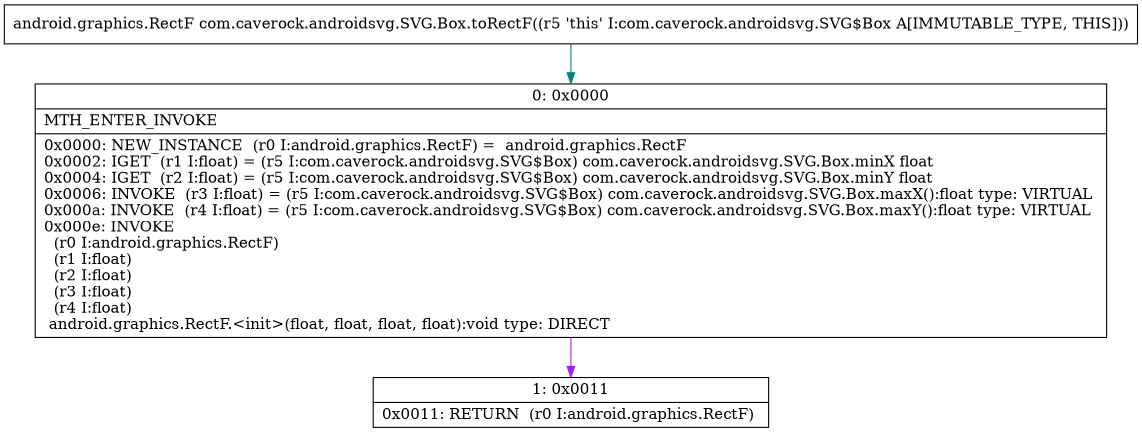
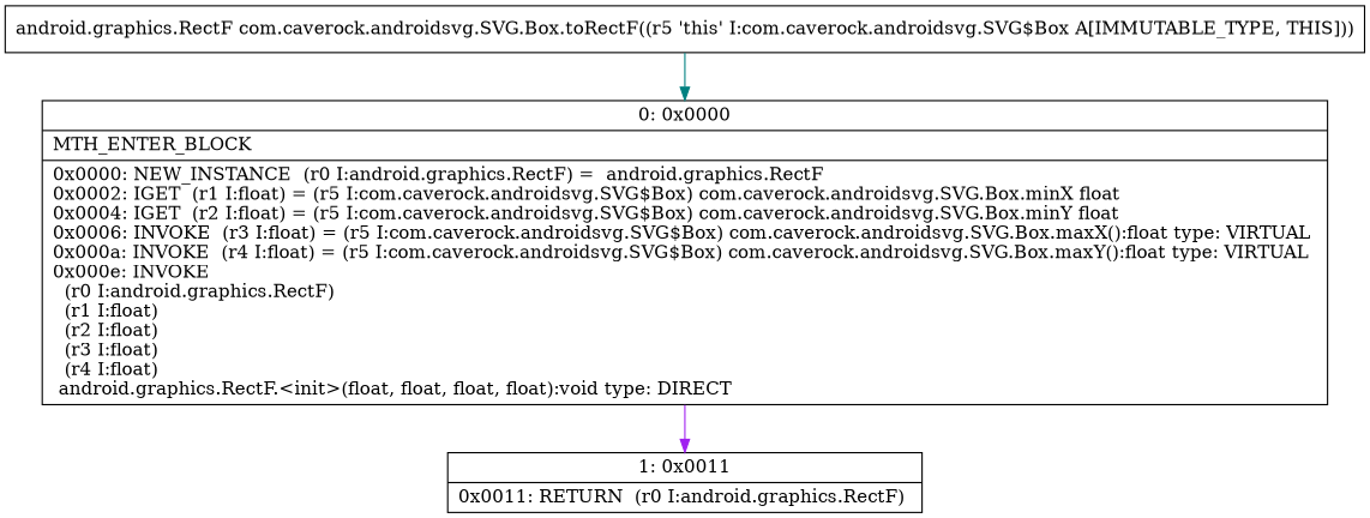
  digraph {
    node [shape=record]
-   n1 [label="{0\:\ 0x0000|MTH_ENTER_INVOKE\l|0x0000: NEW_INSTANCE  (r0 I:android.graphics.RectF) =  android.graphics.RectF \l0x0002: IGET  (r1 I:float) = (r5 I:com.caverock.androidsvg.SVG$Box) com.caverock.androidsvg.SVG.Box.minX float \l0x0004: IGET  (r2 I:float) = (r5 I:com.caverock.androidsvg.SVG$Box) com.caverock.androidsvg.SVG.Box.minY float \l0x0006: INVOKE  (r3 I:float) = (r5 I:com.caverock.androidsvg.SVG$Box) com.caverock.androidsvg.SVG.Box.maxX():float type: VIRTUAL \l0x000a: INVOKE  (r4 I:float) = (r5 I:com.caverock.androidsvg.SVG$Box) com.caverock.androidsvg.SVG.Box.maxY():float type: VIRTUAL \l0x000e: INVOKE  \l  (r0 I:android.graphics.RectF)\l  (r1 I:float)\l  (r2 I:float)\l  (r3 I:float)\l  (r4 I:float)\l android.graphics.RectF.\<init\>(float, float, float, float):void type: DIRECT \l}"]
+   n1 [label="{0\:\ 0x0000|MTH_ENTER_BLOCK\l|0x0000: NEW_INSTANCE  (r0 I:android.graphics.RectF) =  android.graphics.RectF \l0x0002: IGET  (r1 I:float) = (r5 I:com.caverock.androidsvg.SVG$Box) com.caverock.androidsvg.SVG.Box.minX float \l0x0004: IGET  (r2 I:float) = (r5 I:com.caverock.androidsvg.SVG$Box) com.caverock.androidsvg.SVG.Box.minY float \l0x0006: INVOKE  (r3 I:float) = (r5 I:com.caverock.androidsvg.SVG$Box) com.caverock.androidsvg.SVG.Box.maxX():float type: VIRTUAL \l0x000a: INVOKE  (r4 I:float) = (r5 I:com.caverock.androidsvg.SVG$Box) com.caverock.androidsvg.SVG.Box.maxY():float type: VIRTUAL \l0x000e: INVOKE  \l  (r0 I:android.graphics.RectF)\l  (r1 I:float)\l  (r2 I:float)\l  (r3 I:float)\l  (r4 I:float)\l android.graphics.RectF.\<init\>(float, float, float, float):void type: DIRECT \l}"]
    n2 [label="{1\:\ 0x0011|0x0011: RETURN  (r0 I:android.graphics.RectF) \l}"]
    n3 [label="{android.graphics.RectF com.caverock.androidsvg.SVG.Box.toRectF((r5 'this' I:com.caverock.androidsvg.SVG$Box A[IMMUTABLE_TYPE, THIS])) }"]
    n1 -> n2 [color=purple]
    n3 -> n1 [color=teal]
  }
